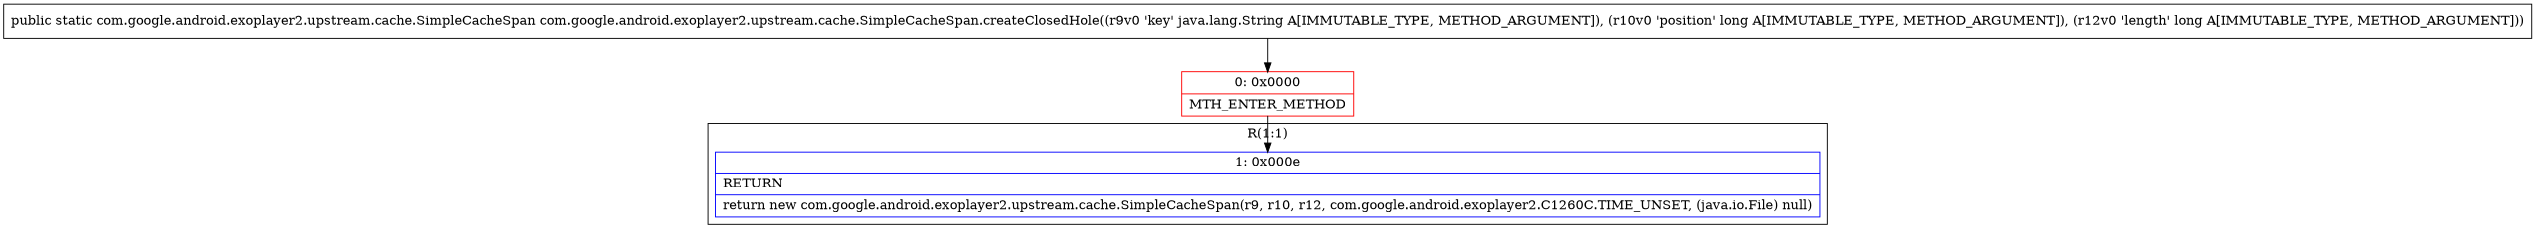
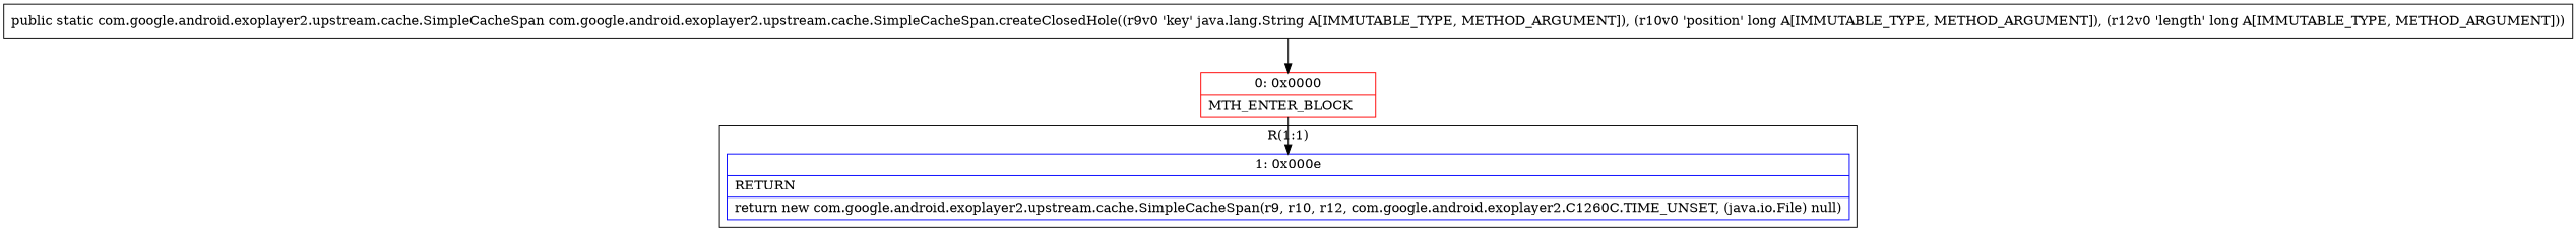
  digraph {
    node [shape=record]
    n1 [color=blue label="{1\:\ 0x000e|RETURN\l|return new com.google.android.exoplayer2.upstream.cache.SimpleCacheSpan(r9, r10, r12, com.google.android.exoplayer2.C1260C.TIME_UNSET, (java.io.File) null)\l}"]
-   n2 [color=red label="{0\:\ 0x0000|MTH_ENTER_METHOD\l}"]
+   n2 [color=red label="{0\:\ 0x0000|MTH_ENTER_BLOCK\l}"]
    n3 [label="{public static com.google.android.exoplayer2.upstream.cache.SimpleCacheSpan com.google.android.exoplayer2.upstream.cache.SimpleCacheSpan.createClosedHole((r9v0 'key' java.lang.String A[IMMUTABLE_TYPE, METHOD_ARGUMENT]), (r10v0 'position' long A[IMMUTABLE_TYPE, METHOD_ARGUMENT]), (r12v0 'length' long A[IMMUTABLE_TYPE, METHOD_ARGUMENT])) }"]
    subgraph cluster_1 {
      label="R(1:1)"
      n1
    }
    n2 -> n1
    n3 -> n2
  }
